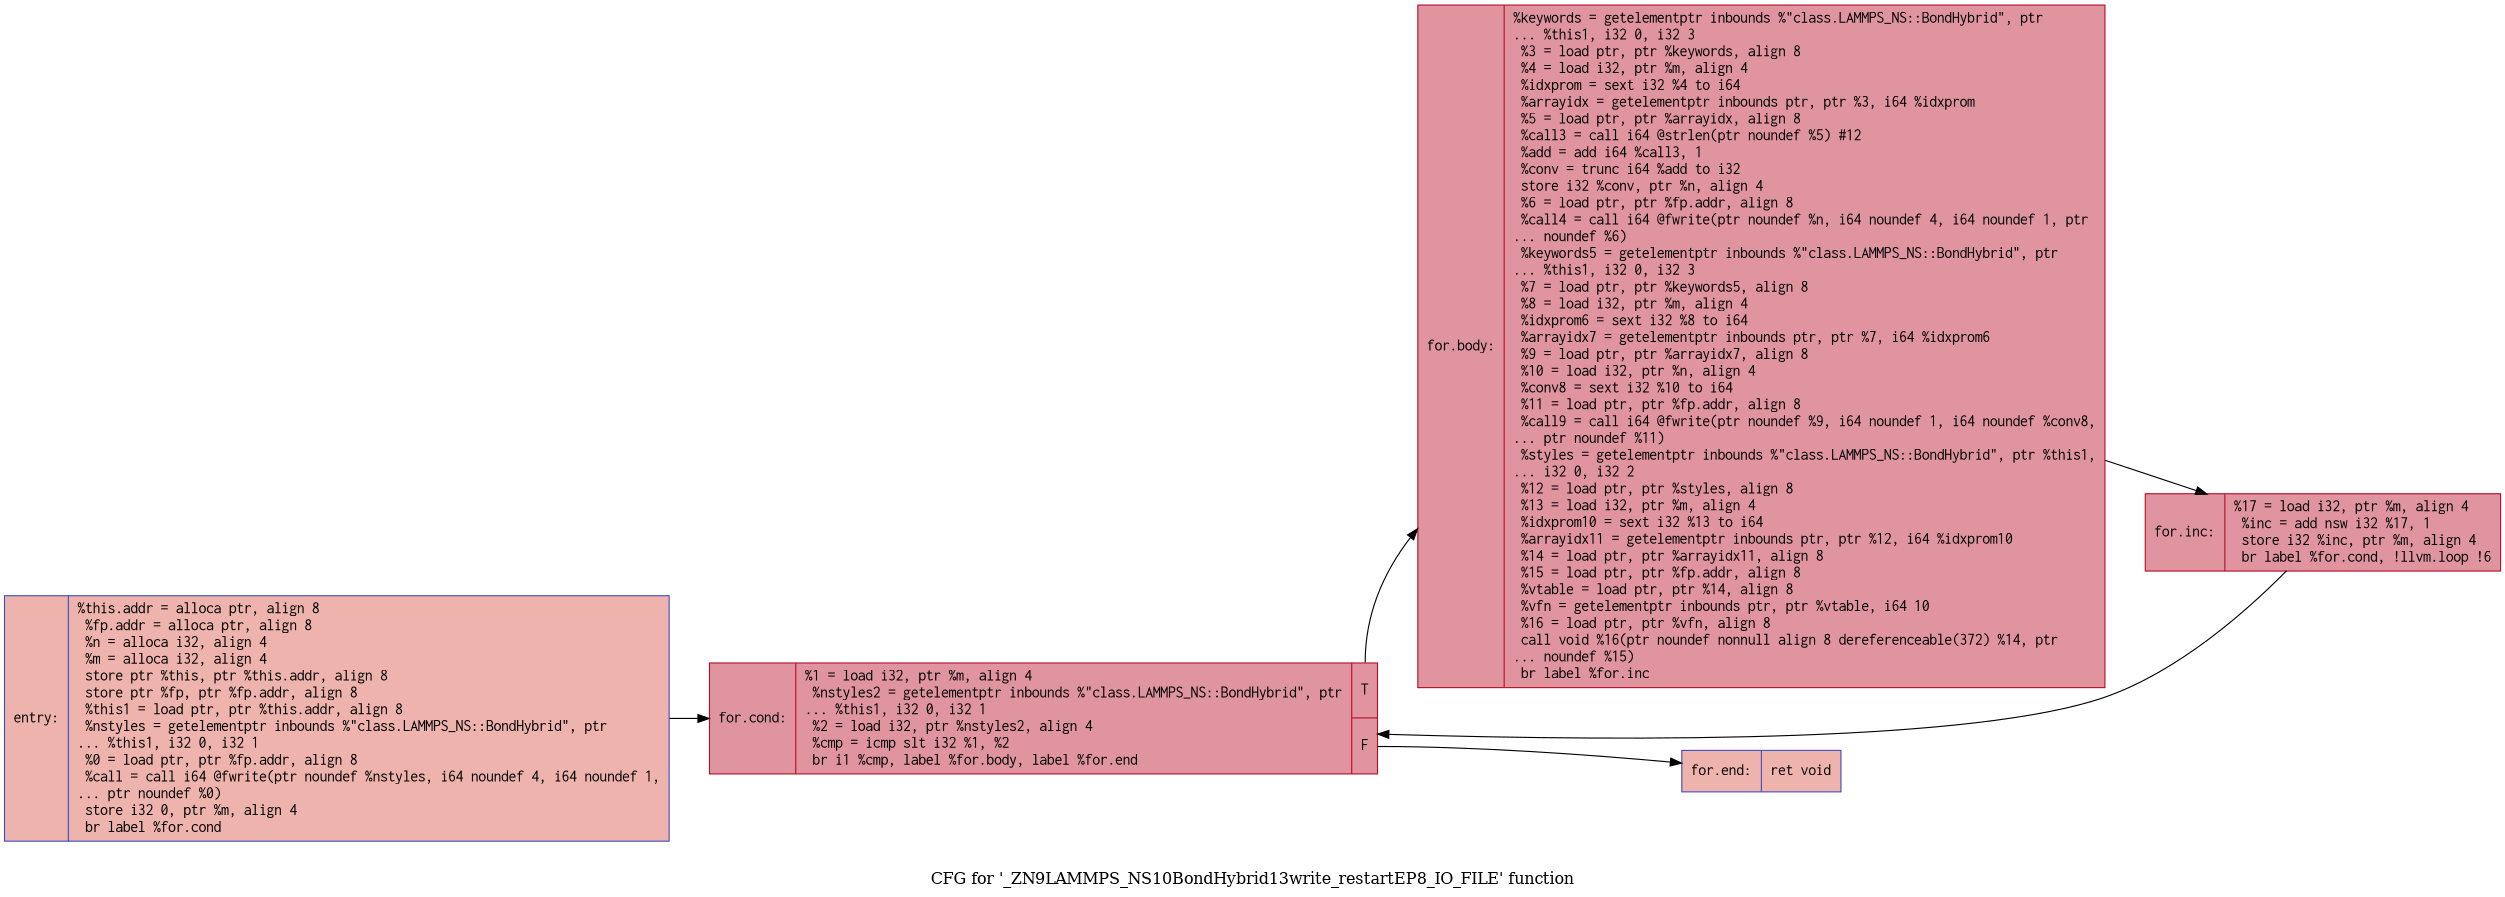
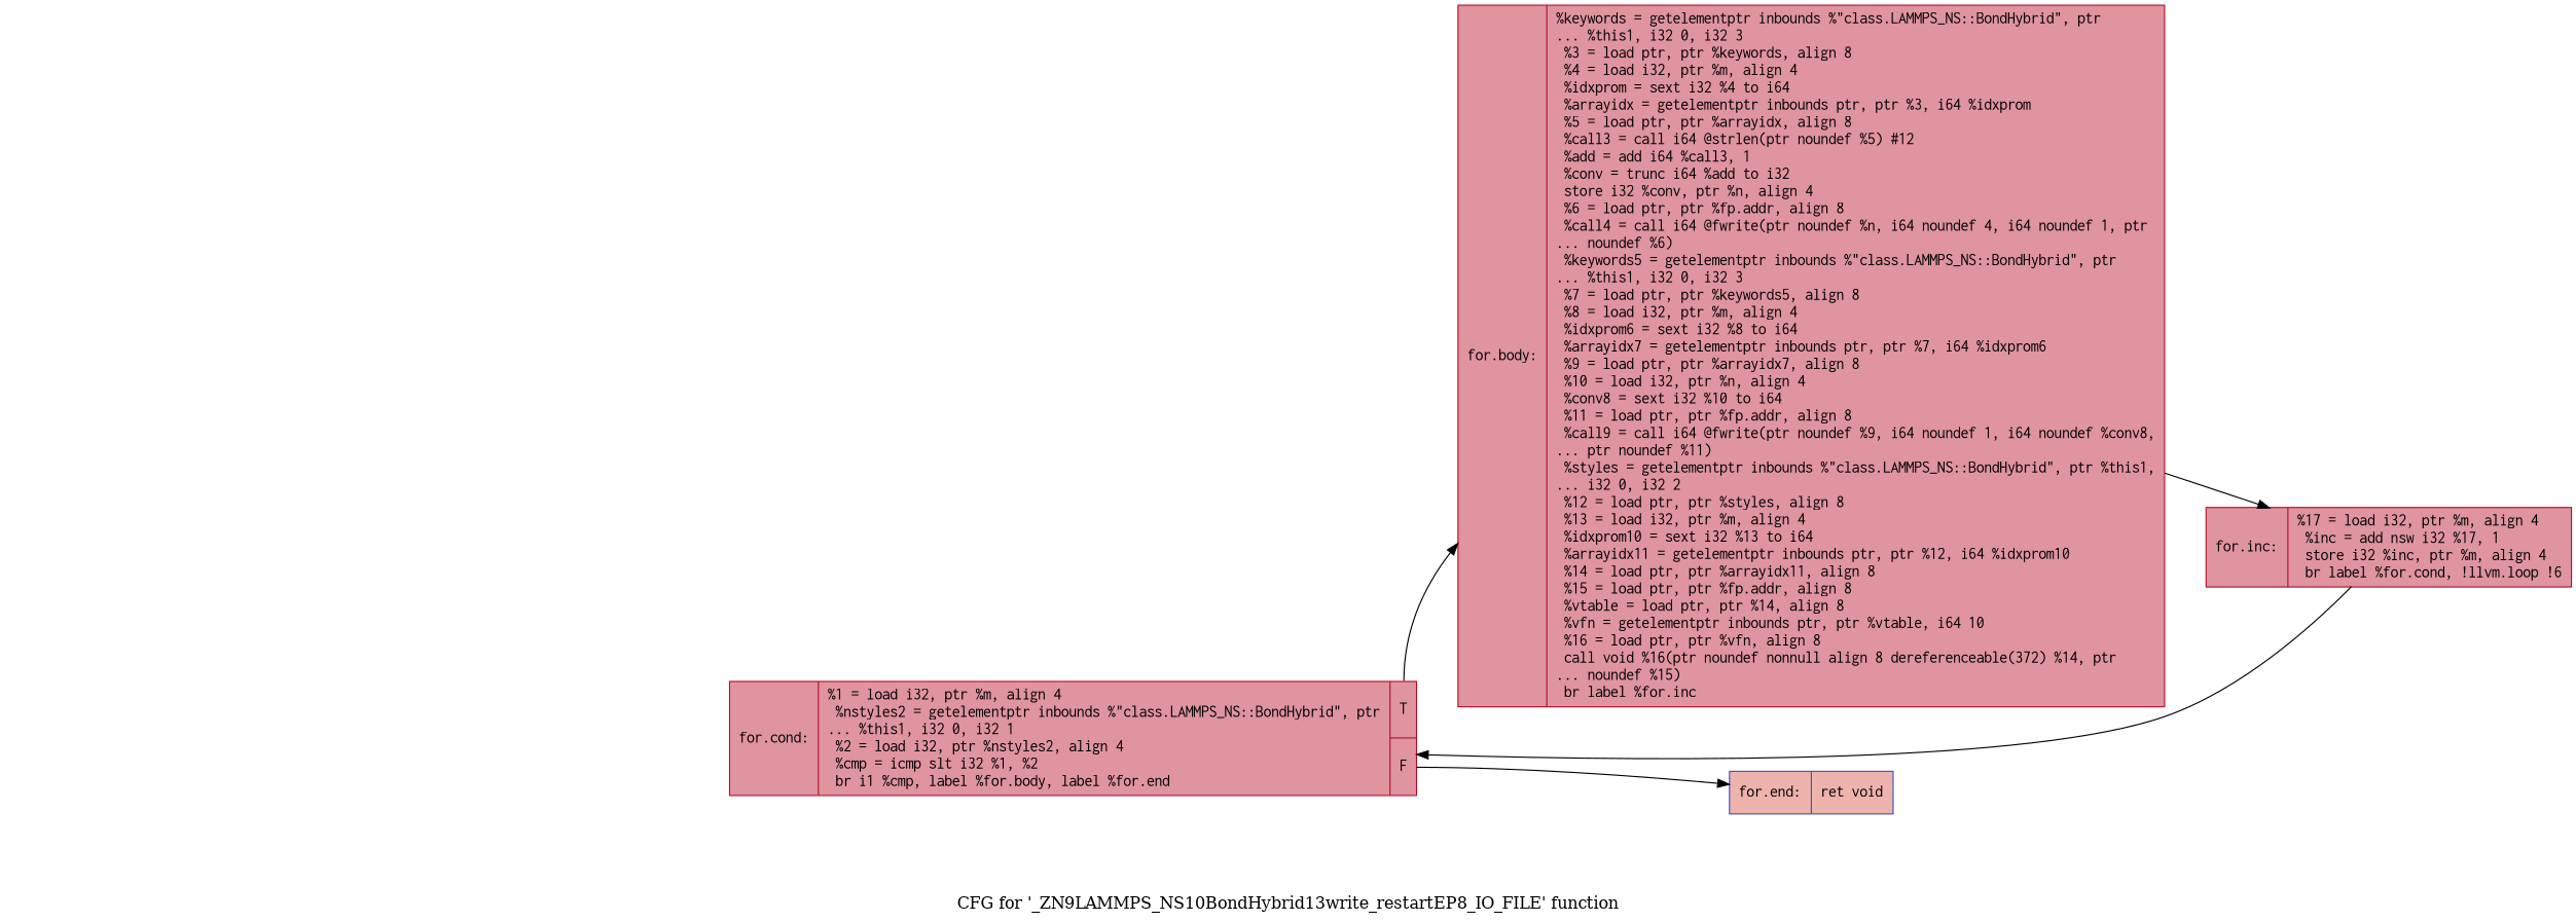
  digraph {
    label="CFG for '_ZN9LAMMPS_NS10BondHybrid13write_restartEP8_IO_FILE' function"
    rankdir=LR
    node [color="#b70d28ff" fillcolor="#b70d2870" fontname=Courier shape=record style=filled]
-   n1 [color="#3d50c3ff" fillcolor="#d6524470" label="{entry:\l|  %this.addr = alloca ptr, align 8\l  %fp.addr = alloca ptr, align 8\l  %n = alloca i32, align 4\l  %m = alloca i32, align 4\l  store ptr %this, ptr %this.addr, align 8\l  store ptr %fp, ptr %fp.addr, align 8\l  %this1 = load ptr, ptr %this.addr, align 8\l  %nstyles = getelementptr inbounds %\"class.LAMMPS_NS::BondHybrid\", ptr\l... %this1, i32 0, i32 1\l  %0 = load ptr, ptr %fp.addr, align 8\l  %call = call i64 @fwrite(ptr noundef %nstyles, i64 noundef 4, i64 noundef 1,\l... ptr noundef %0)\l  store i32 0, ptr %m, align 4\l  br label %for.cond\l}"]
    n2 [label="{for.cond:\l|  %1 = load i32, ptr %m, align 4\l  %nstyles2 = getelementptr inbounds %\"class.LAMMPS_NS::BondHybrid\", ptr\l... %this1, i32 0, i32 1\l  %2 = load i32, ptr %nstyles2, align 4\l  %cmp = icmp slt i32 %1, %2\l  br i1 %cmp, label %for.body, label %for.end\l|{<s0>T|<s1>F}}"]
    n3 [label="{for.body:\l|  %keywords = getelementptr inbounds %\"class.LAMMPS_NS::BondHybrid\", ptr\l... %this1, i32 0, i32 3\l  %3 = load ptr, ptr %keywords, align 8\l  %4 = load i32, ptr %m, align 4\l  %idxprom = sext i32 %4 to i64\l  %arrayidx = getelementptr inbounds ptr, ptr %3, i64 %idxprom\l  %5 = load ptr, ptr %arrayidx, align 8\l  %call3 = call i64 @strlen(ptr noundef %5) #12\l  %add = add i64 %call3, 1\l  %conv = trunc i64 %add to i32\l  store i32 %conv, ptr %n, align 4\l  %6 = load ptr, ptr %fp.addr, align 8\l  %call4 = call i64 @fwrite(ptr noundef %n, i64 noundef 4, i64 noundef 1, ptr\l... noundef %6)\l  %keywords5 = getelementptr inbounds %\"class.LAMMPS_NS::BondHybrid\", ptr\l... %this1, i32 0, i32 3\l  %7 = load ptr, ptr %keywords5, align 8\l  %8 = load i32, ptr %m, align 4\l  %idxprom6 = sext i32 %8 to i64\l  %arrayidx7 = getelementptr inbounds ptr, ptr %7, i64 %idxprom6\l  %9 = load ptr, ptr %arrayidx7, align 8\l  %10 = load i32, ptr %n, align 4\l  %conv8 = sext i32 %10 to i64\l  %11 = load ptr, ptr %fp.addr, align 8\l  %call9 = call i64 @fwrite(ptr noundef %9, i64 noundef 1, i64 noundef %conv8,\l... ptr noundef %11)\l  %styles = getelementptr inbounds %\"class.LAMMPS_NS::BondHybrid\", ptr %this1,\l... i32 0, i32 2\l  %12 = load ptr, ptr %styles, align 8\l  %13 = load i32, ptr %m, align 4\l  %idxprom10 = sext i32 %13 to i64\l  %arrayidx11 = getelementptr inbounds ptr, ptr %12, i64 %idxprom10\l  %14 = load ptr, ptr %arrayidx11, align 8\l  %15 = load ptr, ptr %fp.addr, align 8\l  %vtable = load ptr, ptr %14, align 8\l  %vfn = getelementptr inbounds ptr, ptr %vtable, i64 10\l  %16 = load ptr, ptr %vfn, align 8\l  call void %16(ptr noundef nonnull align 8 dereferenceable(372) %14, ptr\l... noundef %15)\l  br label %for.inc\l}"]
    n4 [color="#3d50c3ff" fillcolor="#d6524470" label="{for.end:\l|  ret void\l}"]
    n5 [label="{for.inc:\l|  %17 = load i32, ptr %m, align 4\l  %inc = add nsw i32 %17, 1\l  store i32 %inc, ptr %m, align 4\l  br label %for.cond, !llvm.loop !6\l}"]
-   n1 -> n2
    n2 -> n3 [tailport=s0]
    n2 -> n4 [tailport=s1]
    n3 -> n5
    n5 -> n2
  }
